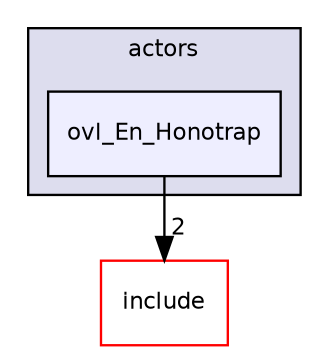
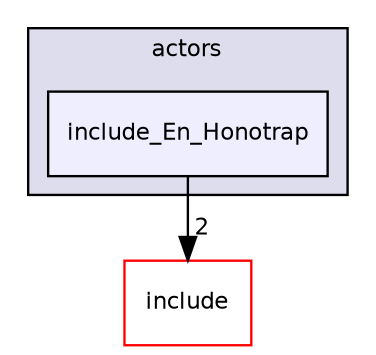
  digraph {
    compound=true
    node [fontname=Helvetica fontsize=10 shape=box style=filled]
-   n1 [fillcolor="#eeeeff" label=ovl_En_Honotrap pencolor=black]
+   n1 [fillcolor="#eeeeff" label=include_En_Honotrap pencolor=black]
    n2 [color=red fillcolor=white label=include]
    subgraph cluster_1 {
      bgcolor="#ddddee"
      fontname=Helvetica
      fontsize=10
      label=actors
      pencolor=black
      n1
    }
    n1 -> n2 [headlabel=2 labeldistance=1.5 labelfontname=Helvetica labelfontsize=10]
  }
